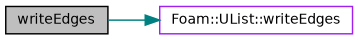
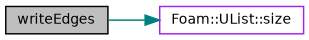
  digraph {
    rankdir=LR
    node [fontname=Helvetica fontsize=10 shape=record]
    n1 [color=black fillcolor=grey75 fontcolor=black height=0.2 label=writeEdges style=filled width=0.4]
-   n2 [color=purple height=0.2 label="Foam::UList::writeEdges" width=0.4]
+   n2 [color=purple height=0.2 label="Foam::UList::size" width=0.4]
    n1 -> n2 [color=teal fontname=Helvetica fontsize=10 labelfontname=Helvetica labelfontsize=10 style=solid]
  }
